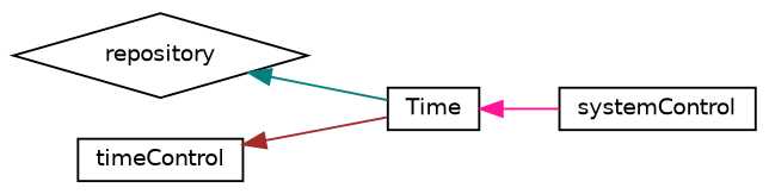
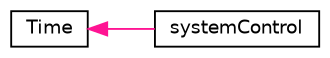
  digraph {
    rankdir=LR
    node [color=black fillcolor=white fontname=Helvetica fontsize=10 shape=box style=filled]
    edge [dir=back fontname=Helvetica fontsize=10 labelfontname=Helvetica labelfontsize=10 style=solid]
-   n1 [height=0.2 label=repository shape=diamond width=0.4]
    n2 [height=0.2 label=Time width=0.4]
    n3 [height=0.2 label=systemControl width=0.4]
-   n4 [height=0.2 label=timeControl width=0.4]
-   n1 -> n2 [color=teal]
    n2 -> n3 [color=deeppink]
-   n4 -> n2 [color=brown]
  }
